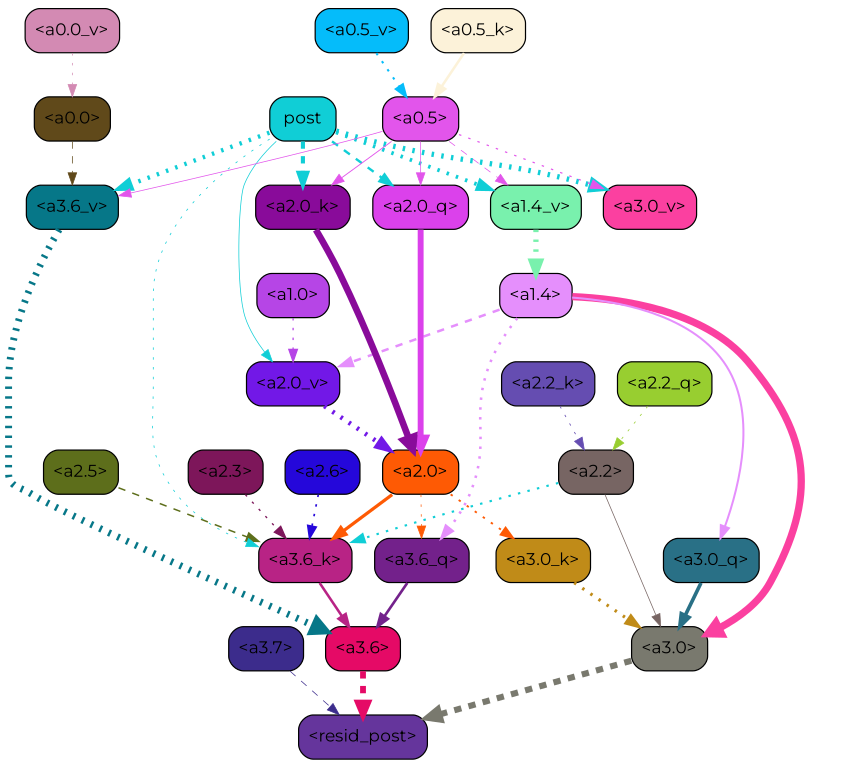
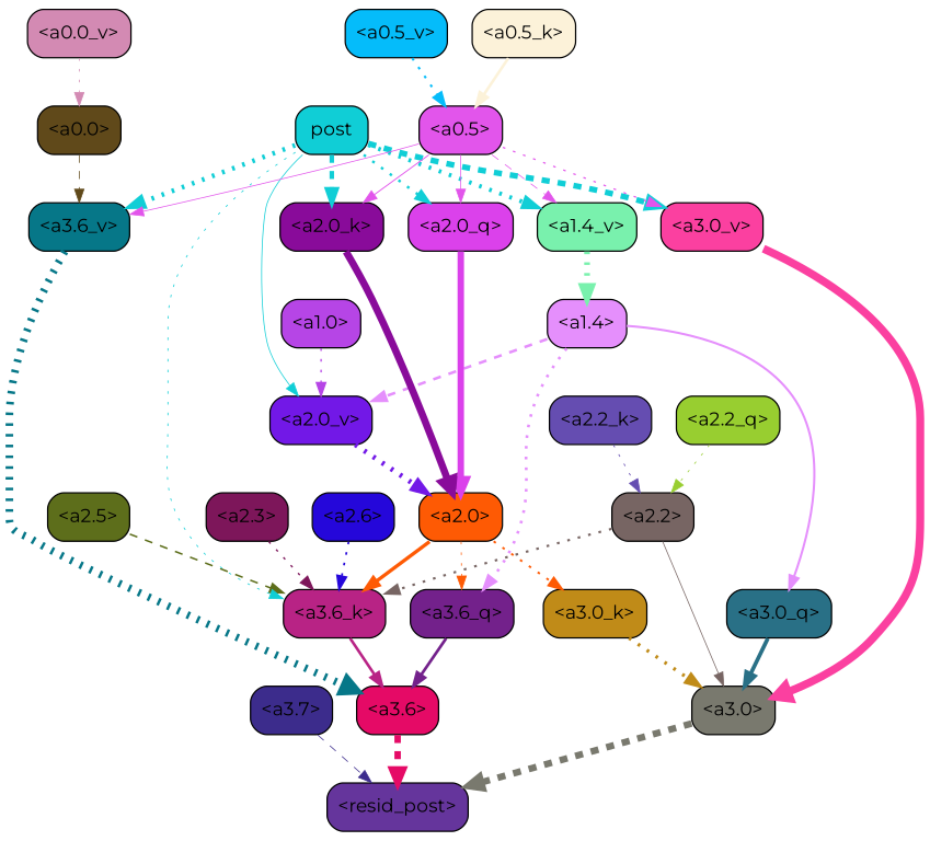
  strict digraph {
    fontname=Montserrat
    splines=true
    node [color=black fontname=Montserrat shape=box style="filled, rounded"]
    edge [color="#10ced6" fontname=Montserrat penwidth=0.6 style=dotted]
    "<a3.7>" [fillcolor="#3c2c8c"]
    "<resid_post>" [fillcolor="#65359c"]
    "<a3.6>" [fillcolor="#e50a66"]
    "<a3.0>" [fillcolor="#79796e"]
    "<a3.6_q>" [fillcolor="#73218b"]
    "<a3.0_q>" [fillcolor="#297086"]
    "<a3.6_k>" [fillcolor="#b82385"]
    "<a3.0_k>" [fillcolor="#c08b18"]
    "<a3.6_v>" [fillcolor="#067788"]
    "<a3.0_v>" [fillcolor="#fb40a0"]
    "<a2.0>" [fillcolor="#fe5a04"]
    "<a1.4>" [fillcolor="#e58ffc"]
    "<a2.0_v>" [fillcolor="#7218e7"]
    "<a2.6>" [fillcolor="#2507da"]
    "<a2.5>" [fillcolor="#5d6e1b"]
    "<a2.3>" [fillcolor="#7d165a"]
    "<a2.2>" [fillcolor="#776563"]
    n18 [fillcolor="#10ced6" label=post]
    "<a2.0_q>" [fillcolor="#db41eb"]
    "<a2.0_k>" [fillcolor="#890b9a"]
    "<a1.4_v>" [fillcolor="#79f1ad"]
    "<a1.0>" [fillcolor="#b645e6"]
    "<a0.5>" [fillcolor="#e255eb"]
    "<a0.0>" [fillcolor="#60491a"]
    "<a2.2_q>" [fillcolor="#98ce30"]
    "<a2.2_k>" [fillcolor="#654db1"]
    "<a0.5_k>" [fillcolor="#fcf2d9"]
    "<a0.5_v>" [fillcolor="#05bcfa"]
    "<a0.0_v>" [fillcolor="#d38ab3"]
    "<a3.7>" -> "<resid_post>" [color="#3c2c8c" style=dashed]
    "<a3.6>" -> "<resid_post>" [color="#e50a66" penwidth=4.748674273490906 style=dashed]
    "<a3.0>" -> "<resid_post>" [color="#79796e" penwidth=5.004031300544739 style=dashed]
    "<a3.6_q>" -> "<a3.6>" [color="#73218b" penwidth=2.1656854450702667 style=solid]
    "<a3.0_q>" -> "<a3.0>" [color="#297086" penwidth=2.95696559548378 style=solid]
    "<a3.6_k>" -> "<a3.6>" [color="#b82385" penwidth=2.086437076330185 style=solid]
    "<a3.0_k>" -> "<a3.0>" [color="#c08b18" penwidth=2.5988530814647675]
    "<a3.6_v>" -> "<a3.6>" [color="#067788" penwidth=5.669987380504608]
-   "<a1.4>" -> "<a3.0>" [color="#fb40a0" penwidth=5.9515902400016785 style=solid]
+   "<a3.0_v>" -> "<a3.0>" [color="#fb40a0" penwidth=5.9515902400016785 style=solid]
    "<a2.0>" -> "<a3.6_q>" [color="#fe5a04"]
    "<a2.0>" -> "<a3.6_k>" [color="#fe5a04" penwidth=2.6423546075820923 style=solid]
    "<a2.0>" -> "<a3.0_k>" [color="#fe5a04" penwidth=1.5482127666473389]
    "<a1.4>" -> "<a3.6_q>" [color="#e58ffc" penwidth=2.1035547256469727]
    "<a1.4>" -> "<a3.0_q>" [color="#e58ffc" penwidth=1.6541699171066284 style=solid]
    "<a1.4>" -> "<a2.0_v>" [color="#e58ffc" penwidth=2.048949420452118 style=dashed]
    "<a2.0_v>" -> "<a2.0>" [color="#7218e7" penwidth=3.76983106136322]
    "<a2.6>" -> "<a3.6_k>" [color="#2507da" penwidth=1.3718644380569458]
    "<a2.5>" -> "<a3.6_k>" [color="#5d6e1b" penwidth=1.231603980064392 style=dashed]
    "<a2.3>" -> "<a3.6_k>" [color="#7d165a" penwidth=1.1117559671401978]
    "<a2.2>" -> "<a3.0>" [color="#776563" style=solid]
-   "<a2.2>" -> "<a3.6_k>" [penwidth=1.7315057516098022]
+   "<a2.2>" -> "<a3.6_k>" [color="#776563" penwidth=1.7315057516098022]
    n18 -> "<a3.6_k>" [penwidth=0.6229734420776367]
    n18 -> "<a3.6_v>" [penwidth=3.56406831741333]
-   n18 -> "<a3.0_v>" [penwidth=4.293717980384827]
+   n18 -> "<a3.0_v>" [penwidth=4.293717980384827 style=dashed]
    n18 -> "<a2.0_v>" [style=solid]
-   n18 -> "<a2.0_q>" [penwidth=1.9479764699935913 style=dashed]
+   n18 -> "<a2.0_q>" [penwidth=1.9479764699935913]
    n18 -> "<a2.0_k>" [penwidth=3.348647713661194 style=dashed]
    n18 -> "<a1.4_v>" [penwidth=3.1658360958099365]
    "<a2.0_q>" -> "<a2.0>" [color="#db41eb" penwidth=4.801594913005829 style=solid]
    "<a2.0_k>" -> "<a2.0>" [color="#890b9a" penwidth=5.364346981048584 style=solid]
    "<a1.4_v>" -> "<a1.4>" [color="#79f1ad" penwidth=4.295930981636047]
    "<a1.0>" -> "<a2.0_v>" [color="#b645e6" penwidth=1.0333166718482971]
    "<a0.5>" -> "<a3.6_v>" [color="#e255eb" style=solid]
    "<a0.5>" -> "<a3.0_v>" [color="#e255eb" penwidth=0.9916514158248901]
    "<a0.5>" -> "<a2.0_q>" [color="#e255eb" style=solid]
    "<a0.5>" -> "<a2.0_k>" [color="#e255eb" penwidth=0.7479127645492554 style=solid]
    "<a0.5>" -> "<a1.4_v>" [color="#e255eb" style=dashed]
    "<a0.0>" -> "<a3.6_v>" [color="#60491a" style=dashed]
    "<a2.2_q>" -> "<a2.2>" [color="#98ce30" penwidth=0.6068362593650818]
    "<a2.2_k>" -> "<a2.2>" [color="#654db1" penwidth=0.6648573875427246]
    "<a0.5_k>" -> "<a0.5>" [color="#fcf2d9" penwidth=2.078277349472046 style=""]
    "<a0.5_v>" -> "<a0.5>" [color="#05bcfa" penwidth=1.6795680522918701]
    "<a0.0_v>" -> "<a0.0>" [color="#d38ab3"]
  }
